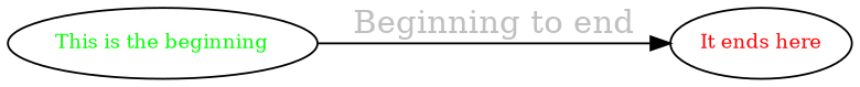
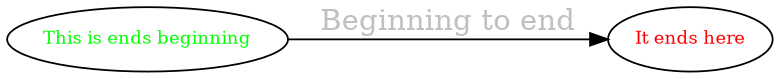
  digraph {
    rankdir=LR
    node [fontsize=10]
-   n1 [fontcolor=green label="This is the beginning"]
+   n1 [fontcolor=green label="This is ends beginning"]
    n2 [fontcolor=red label="It ends here"]
    n1 -> n2 [fontcolor=gray fontsize=16 label="Beginning to end"]
  }
